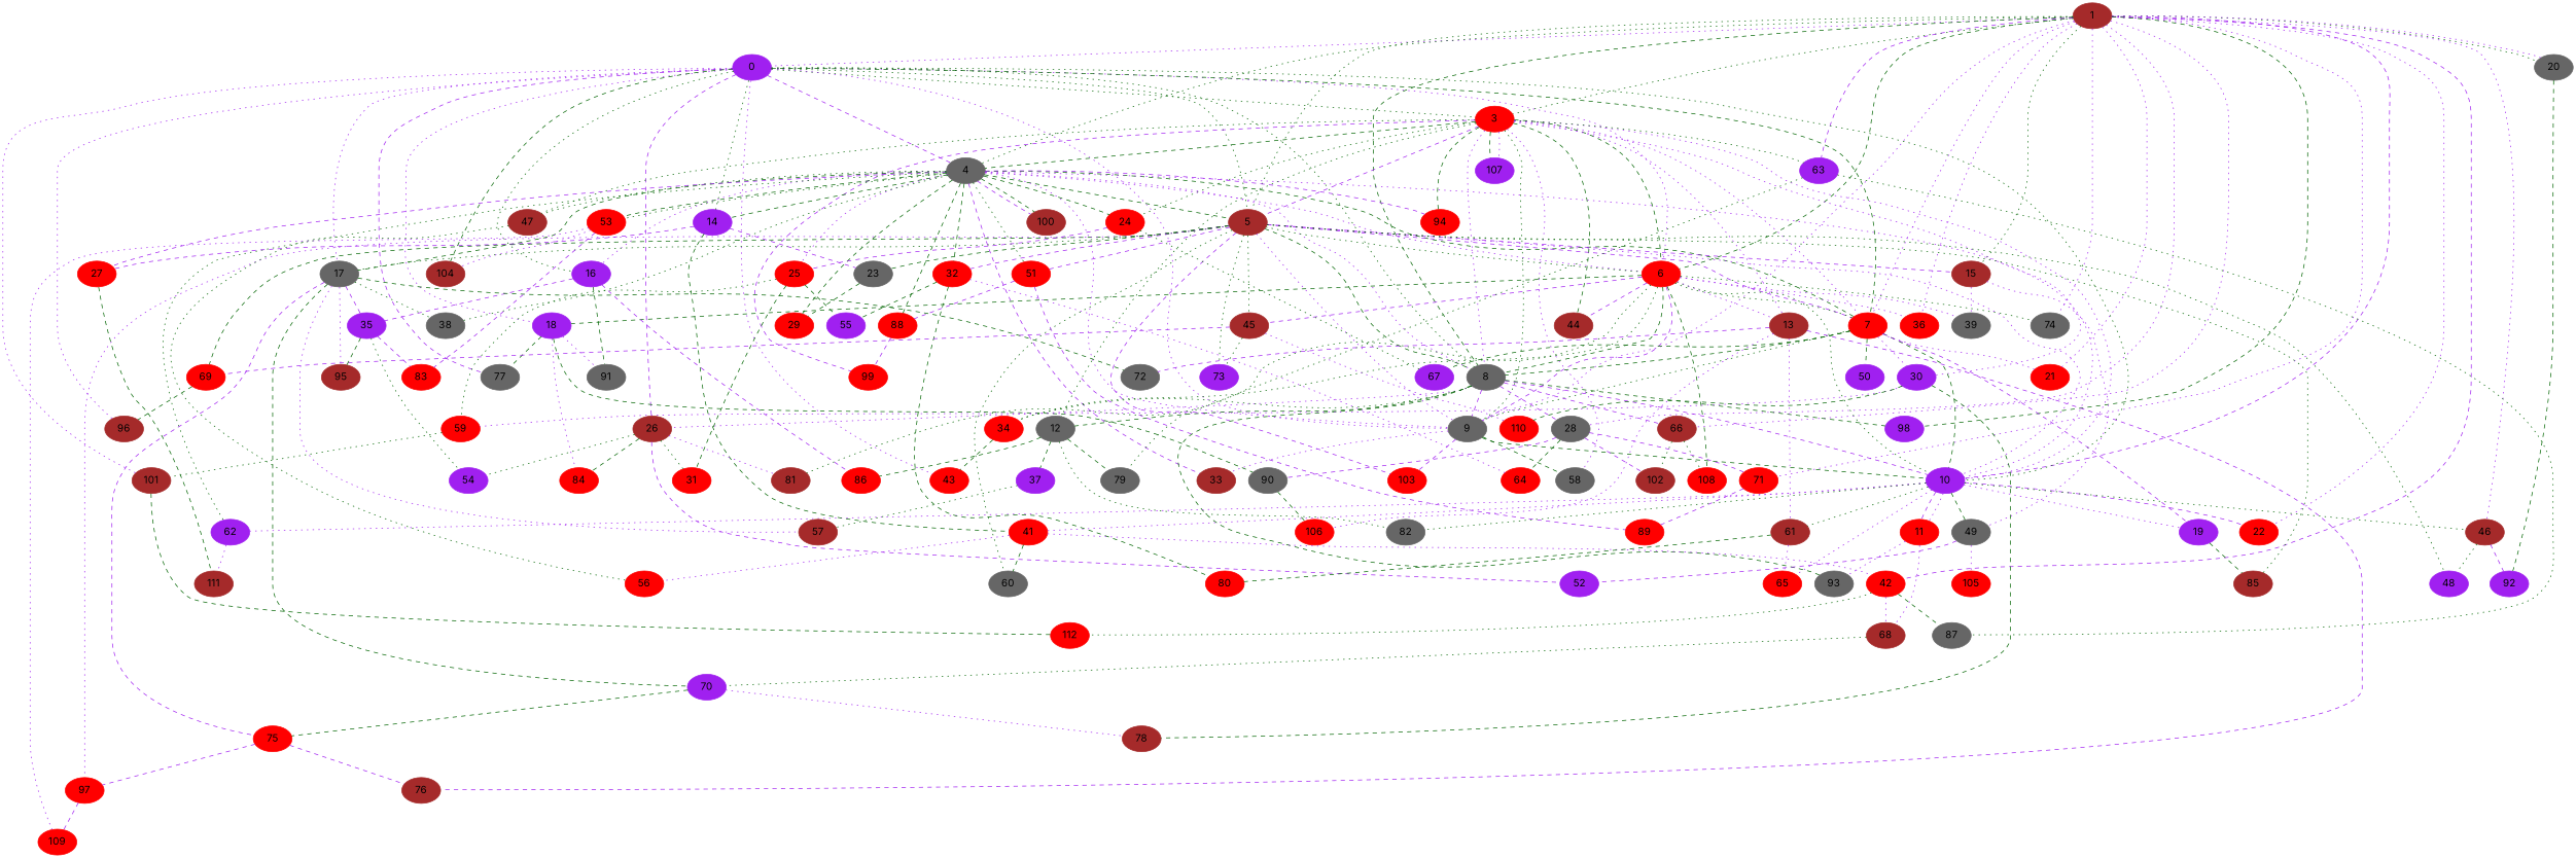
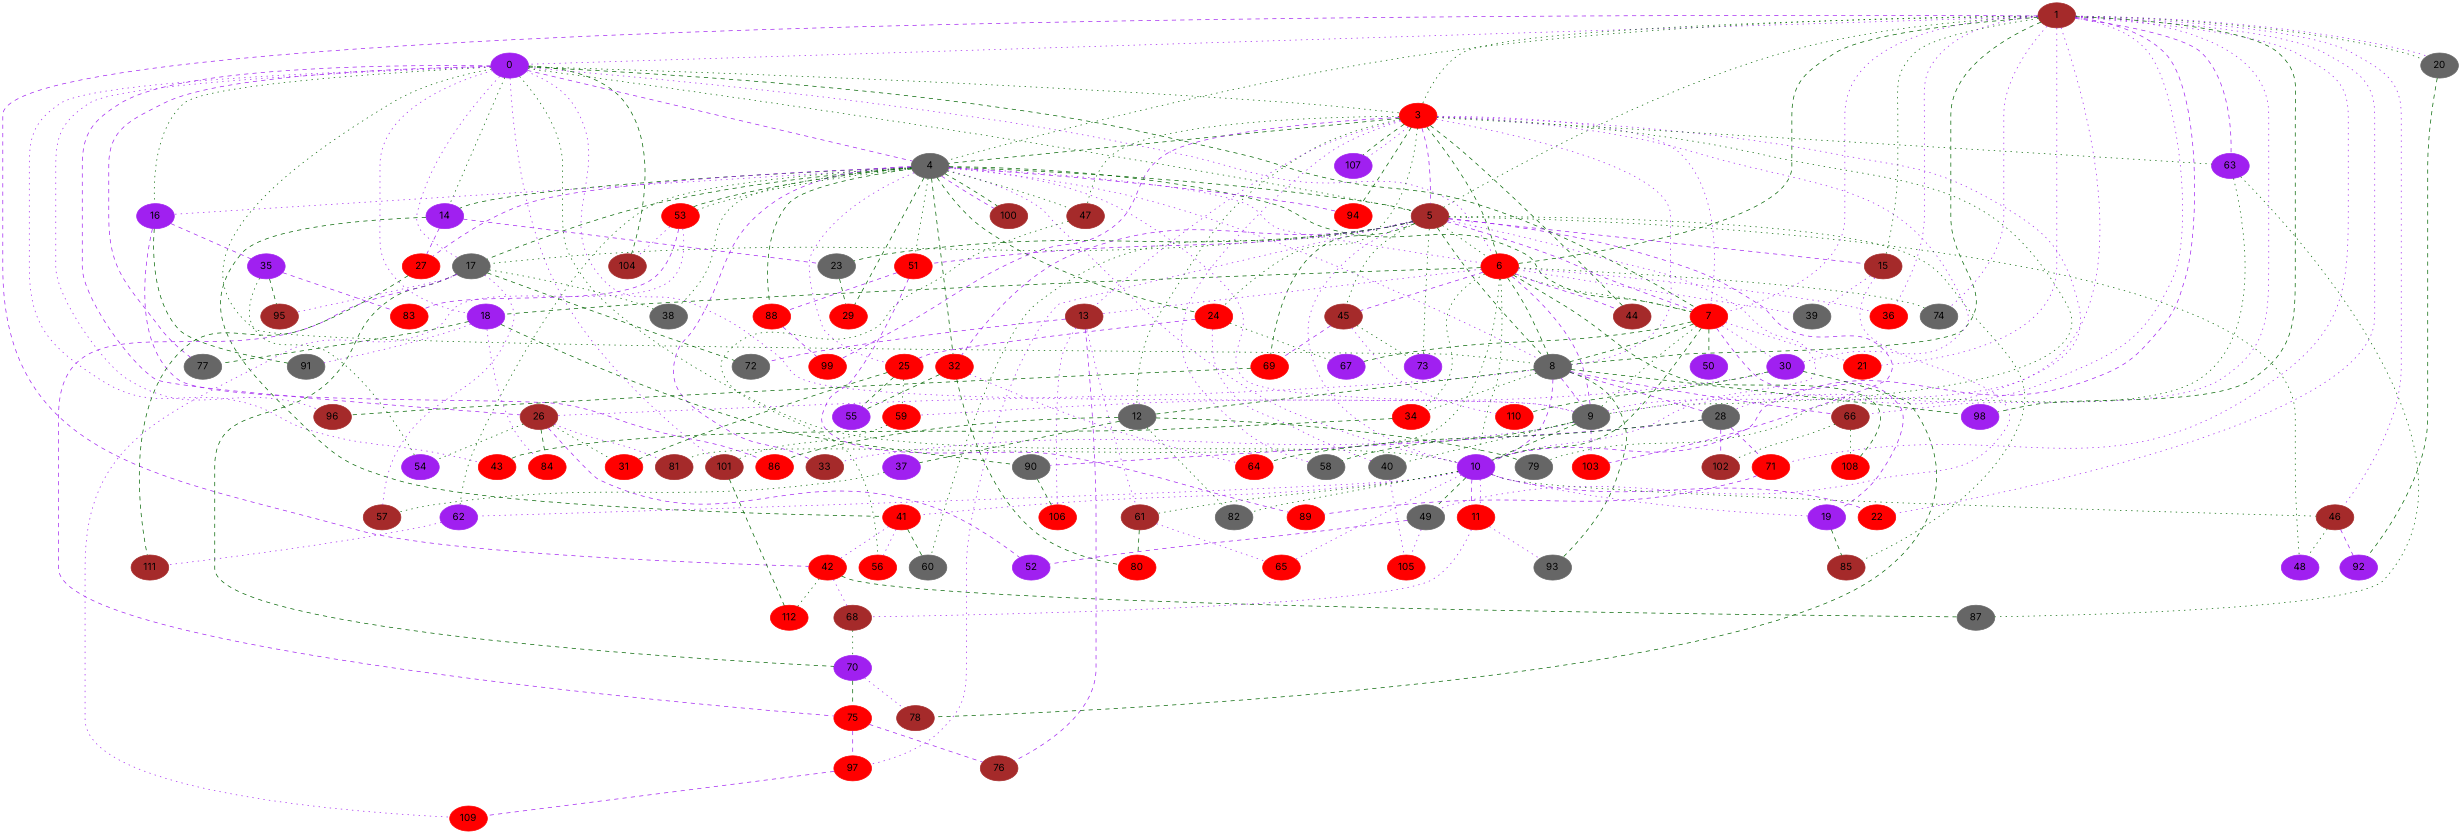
  graph {
    fontname=Inter
    node [color=red fontname=Inter style=filled]
    edge [color=purple fontname=Inter style=dotted]
    1 [color=brown]
    n2 [color=purple label=0]
    3
    4 [color=gray40]
    5 [color=brown]
    6
    7
    8 [color=gray40]
    9 [color=gray40]
    10 [color=purple]
    15 [color=brown]
    20 [color=gray40]
    21
    22
    28 [color=gray40]
    36
    42
    46 [color=brown]
    63 [color=purple]
    66 [color=brown]
    71
    74 [color=gray40]
    98 [color=purple]
    14 [color=purple]
    16 [color=purple]
    17 [color=gray40]
    18 [color=purple]
    26 [color=brown]
    43
    77 [color=gray40]
    96 [color=brown]
    101 [color=brown]
    104 [color=brown]
    12 [color=gray40]
    13 [color=brown]
    24
    30 [color=purple]
    44 [color=brown]
    47 [color=brown]
    58 [color=gray40]
    94
    99
    107 [color=purple]
    25
    27
    29
    32
    33 [color=brown]
    38 [color=gray40]
    51
    53
    62 [color=purple]
    88
    100 [color=brown]
    23 [color=gray40]
    45 [color=brown]
    48 [color=purple]
    60 [color=gray40]
    69
    73 [color=purple]
    85 [color=brown]
    97
    103
    34
    39 [color=gray40]
    81 [color=brown]
    108
    19 [color=purple]
    50 [color=purple]
    67 [color=purple]
    93 [color=gray40]
+   40 [color=gray40]
    11
    41
    49 [color=gray40]
    61 [color=brown]
    65
    82 [color=gray40]
    92 [color=purple]
    90 [color=gray40]
    64
    102 [color=brown]
    68 [color=brown]
    87 [color=gray40]
    112
    79 [color=gray40]
    89
    86
    35 [color=purple]
    91 [color=gray40]
    72 [color=gray40]
    57 [color=brown]
    70 [color=purple]
    75
    95 [color=brown]
    84
    31
    52 [color=purple]
    54 [color=purple]
    37 [color=purple]
    76 [color=brown]
    106
    59
    78 [color=brown]
    110
    56
    55 [color=purple]
    111 [color=brown]
    80
    83
    109
    105
    1 -- n2
    1 -- 3 [color=darkgreen]
    1 -- 4 [color=darkgreen]
    1 -- 5 [color=darkgreen]
    1 -- 6 [color=darkgreen style=dashed]
    1 -- 7
    1 -- 8 [color=darkgreen style=dashed]
    1 -- 9
    1 -- 10 [style=dashed]
    1 -- 15 [color=darkgreen]
    1 -- 20 [color=darkgreen]
    1 -- 20
    1 -- 21
    1 -- 22
    1 -- 28
    1 -- 36
    1 -- 42 [style=dashed]
    1 -- 46
    1 -- 63 [style=dashed]
    1 -- 66
    1 -- 71
    1 -- 74
    1 -- 98 [color=darkgreen style=dashed]
    n2 -- 3 [color=darkgreen]
    n2 -- 4 [style=dashed]
    n2 -- 5 [color=darkgreen]
    n2 -- 6
    n2 -- 7 [color=darkgreen style=dashed]
    n2 -- 8 [color=darkgreen]
    n2 -- 9
    n2 -- 10 [color=darkgreen]
    n2 -- 14 [color=darkgreen]
    n2 -- 16 [color=darkgreen]
    n2 -- 17
    n2 -- 18
    n2 -- 26 [style=dashed]
    n2 -- 43
    n2 -- 77 [style=dashed]
    n2 -- 96
    n2 -- 101
    n2 -- 104 [color=darkgreen style=dashed]
    3 -- 4 [color=darkgreen style=dashed]
    3 -- 5 [style=dashed]
    3 -- 6 [color=darkgreen style=dashed]
    3 -- 7
    3 -- 8
    3 -- 9 [color=darkgreen]
    3 -- 10
    3 -- 63 [color=darkgreen]
    3 -- 12 [color=darkgreen]
    3 -- 13
    3 -- 24 [color=darkgreen]
    3 -- 30
    3 -- 44 [color=darkgreen style=dashed]
    3 -- 47 [color=darkgreen]
    3 -- 58
    3 -- 94 [color=darkgreen style=dashed]
    3 -- 99 [style=dashed]
    3 -- 107 [color=darkgreen style=dashed]
    3 -- 107
    4 -- 5 [color=darkgreen style=dashed]
    4 -- 6
    4 -- 7 [color=darkgreen style=dashed]
    4 -- 8
    4 -- 9
    4 -- 10
    4 -- 14 [color=darkgreen style=dashed]
    4 -- 16
    4 -- 17 [color=darkgreen style=dashed]
    4 -- 24 [color=darkgreen style=dashed]
    4 -- 47 [color=darkgreen]
    4 -- 94 [style=dashed]
    4 -- 25
    4 -- 27 [style=dashed]
    4 -- 29 [color=darkgreen style=dashed]
    4 -- 32 [color=darkgreen style=dashed]
    4 -- 33 [style=dashed]
    4 -- 38 [color=darkgreen]
    4 -- 51 [color=darkgreen]
    4 -- 53 [color=darkgreen style=dashed]
    4 -- 53 [color=darkgreen]
    4 -- 62 [color=darkgreen]
    4 -- 88 [color=darkgreen style=dashed]
    4 -- 100 [style=dashed]
    4 -- 100 [color=darkgreen style=dashed]
    5 -- 6 [color=darkgreen]
    5 -- 7 [style=dashed]
    5 -- 8 [color=darkgreen style=dashed]
    5 -- 9
    5 -- 10
    5 -- 15 [style=dashed]
    5 -- 17 [color=darkgreen]
    5 -- 32 [style=dashed]
    5 -- 51 [style=dashed]
    5 -- 23 [color=darkgreen style=dashed]
    5 -- 45 [color=darkgreen]
    5 -- 48 [color=darkgreen]
    5 -- 60 [color=darkgreen]
    5 -- 69 [color=darkgreen style=dashed]
    5 -- 73 [color=darkgreen]
    5 -- 85 [color=darkgreen]
    5 -- 97
    5 -- 103 [style=dashed]
    6 -- 7 [color=darkgreen]
    6 -- 8 [color=darkgreen style=dashed]
    6 -- 9 [style=dashed]
    6 -- 10 [color=darkgreen]
    6 -- 36
    6 -- 74 [color=darkgreen]
    6 -- 18 [color=darkgreen style=dashed]
    6 -- 13
    6 -- 44 [style=dashed]
    6 -- 45 [style=dashed]
    6 -- 34 [color=darkgreen]
    6 -- 39
    6 -- 81 [color=darkgreen]
    6 -- 108 [color=darkgreen style=dashed]
    7 -- 8 [color=darkgreen style=dashed]
    7 -- 9 [color=darkgreen]
    7 -- 10 [color=darkgreen style=dashed]
    7 -- 21
    7 -- 30
    7 -- 19 [style=dashed]
    7 -- 50 [color=darkgreen style=dashed]
    7 -- 67 [color=darkgreen style=dashed]
    8 -- 9 [style=dashed]
    8 -- 10 [style=dashed]
    8 -- 28 [style=dashed]
    8 -- 66 [style=dashed]
    8 -- 98 [color=darkgreen style=dashed]
    8 -- 26
    8 -- 12 [color=darkgreen style=dashed]
    8 -- 34 [color=darkgreen]
    8 -- 93 [color=darkgreen style=dashed]
    9 -- 10 [color=darkgreen style=dashed]
    9 -- 58 [color=darkgreen style=dashed]
    9 -- 33
    9 -- 103 [style=dashed]
+   9 -- 40 [color=darkgreen]
    10 -- 22 [style=dashed]
    10 -- 46 [color=darkgreen]
    10 -- 62
    10 -- 19
    10 -- 11 [style=dashed]
    10 -- 11
    10 -- 41
    10 -- 49 [color=darkgreen style=dashed]
    10 -- 61 [color=darkgreen]
    10 -- 65
    10 -- 82 [color=darkgreen]
    15 -- 39
    15 -- 49
    20 -- 92 [color=darkgreen style=dashed]
    28 -- 71 [style=dashed]
    28 -- 90 [style=dashed]
    28 -- 64 [color=darkgreen style=dashed]
    28 -- 102 [style=dashed]
    42 -- 68
    42 -- 87 [color=darkgreen style=dashed]
    42 -- 112 [color=darkgreen]
    46 -- 48 [color=darkgreen]
    46 -- 92 [style=dashed]
    63 -- 87 [color=darkgreen]
    63 -- 79 [color=darkgreen]
    66 -- 108 [color=darkgreen]
    66 -- 102 [color=darkgreen]
    71 -- 89 [style=dashed]
    14 -- 27 [style=dashed]
    14 -- 23 [style=dashed]
    14 -- 41 [color=darkgreen style=dashed]
    16 -- 86 [style=dashed]
    16 -- 35 [style=dashed]
    16 -- 91 [color=darkgreen style=dashed]
    17 -- 38 [color=darkgreen]
-   17 -- 35 [style=dashed]
    17 -- 72 [color=darkgreen style=dashed]
    17 -- 57
    17 -- 70 [color=darkgreen style=dashed]
    17 -- 75 [style=dashed]
    17 -- 95
    18 -- 77 [color=darkgreen style=dashed]
    18 -- 90 [color=darkgreen style=dashed]
    18 -- 91
    18 -- 84
    26 -- 81
    26 -- 84 [color=darkgreen style=dashed]
    26 -- 31 [color=darkgreen]
    26 -- 52 [style=dashed]
    26 -- 54 [color=darkgreen]
    101 -- 112 [color=darkgreen style=dashed]
    12 -- 82 [color=darkgreen]
    12 -- 79 [color=darkgreen style=dashed]
    12 -- 86 [color=darkgreen style=dashed]
    12 -- 37 [color=darkgreen style=dashed]
    13 -- 61
    13 -- 72 [style=dashed]
    13 -- 76 [style=dashed]
    13 -- 106
    24 -- 25 [style=dashed]
    24 -- 67 [color=darkgreen]
+   24 -- 40
    30 -- 59
    30 -- 78 [color=darkgreen style=dashed]
    30 -- 110 [color=darkgreen style=dashed]
    47 -- 56 [color=darkgreen]
    25 -- 31 [color=darkgreen style=dashed]
    25 -- 59 [color=darkgreen]
    25 -- 55 [color=darkgreen style=dashed]
    27 -- 111 [color=darkgreen style=dashed]
    32 -- 64
    32 -- 55 [color=darkgreen style=dashed]
    32 -- 80 [color=darkgreen style=dashed]
    51 -- 88 [style=dashed]
    51 -- 89 [style=dashed]
    53 -- 104
    53 -- 83 [style=dashed]
    53 -- 109
    62 -- 111
    88 -- 99 [style=dashed]
    23 -- 29 [color=darkgreen style=dashed]
    45 -- 69 [style=dashed]
    45 -- 73 [color=darkgreen]
    45 -- 110
    69 -- 96 [color=darkgreen style=dashed]
    97 -- 109 [style=dashed]
    34 -- 43 [color=darkgreen style=dashed]
    19 -- 85 [color=darkgreen style=dashed]
+   40 -- 105
    11 -- 93
    11 -- 68
    41 -- 42
    41 -- 60 [color=darkgreen style=dashed]
    41 -- 56
    49 -- 52 [style=dashed]
    49 -- 105
    61 -- 65
    61 -- 80 [color=darkgreen style=dashed]
    90 -- 106 [color=darkgreen style=dashed]
    68 -- 70 [color=darkgreen]
    35 -- 95 [color=darkgreen style=dashed]
    35 -- 54 [color=darkgreen]
    35 -- 83 [style=dashed]
    70 -- 75 [color=darkgreen style=dashed]
    70 -- 78
    75 -- 97 [style=dashed]
    75 -- 76 [style=dashed]
    37 -- 57 [color=darkgreen]
    59 -- 101 [color=darkgreen]
  }
